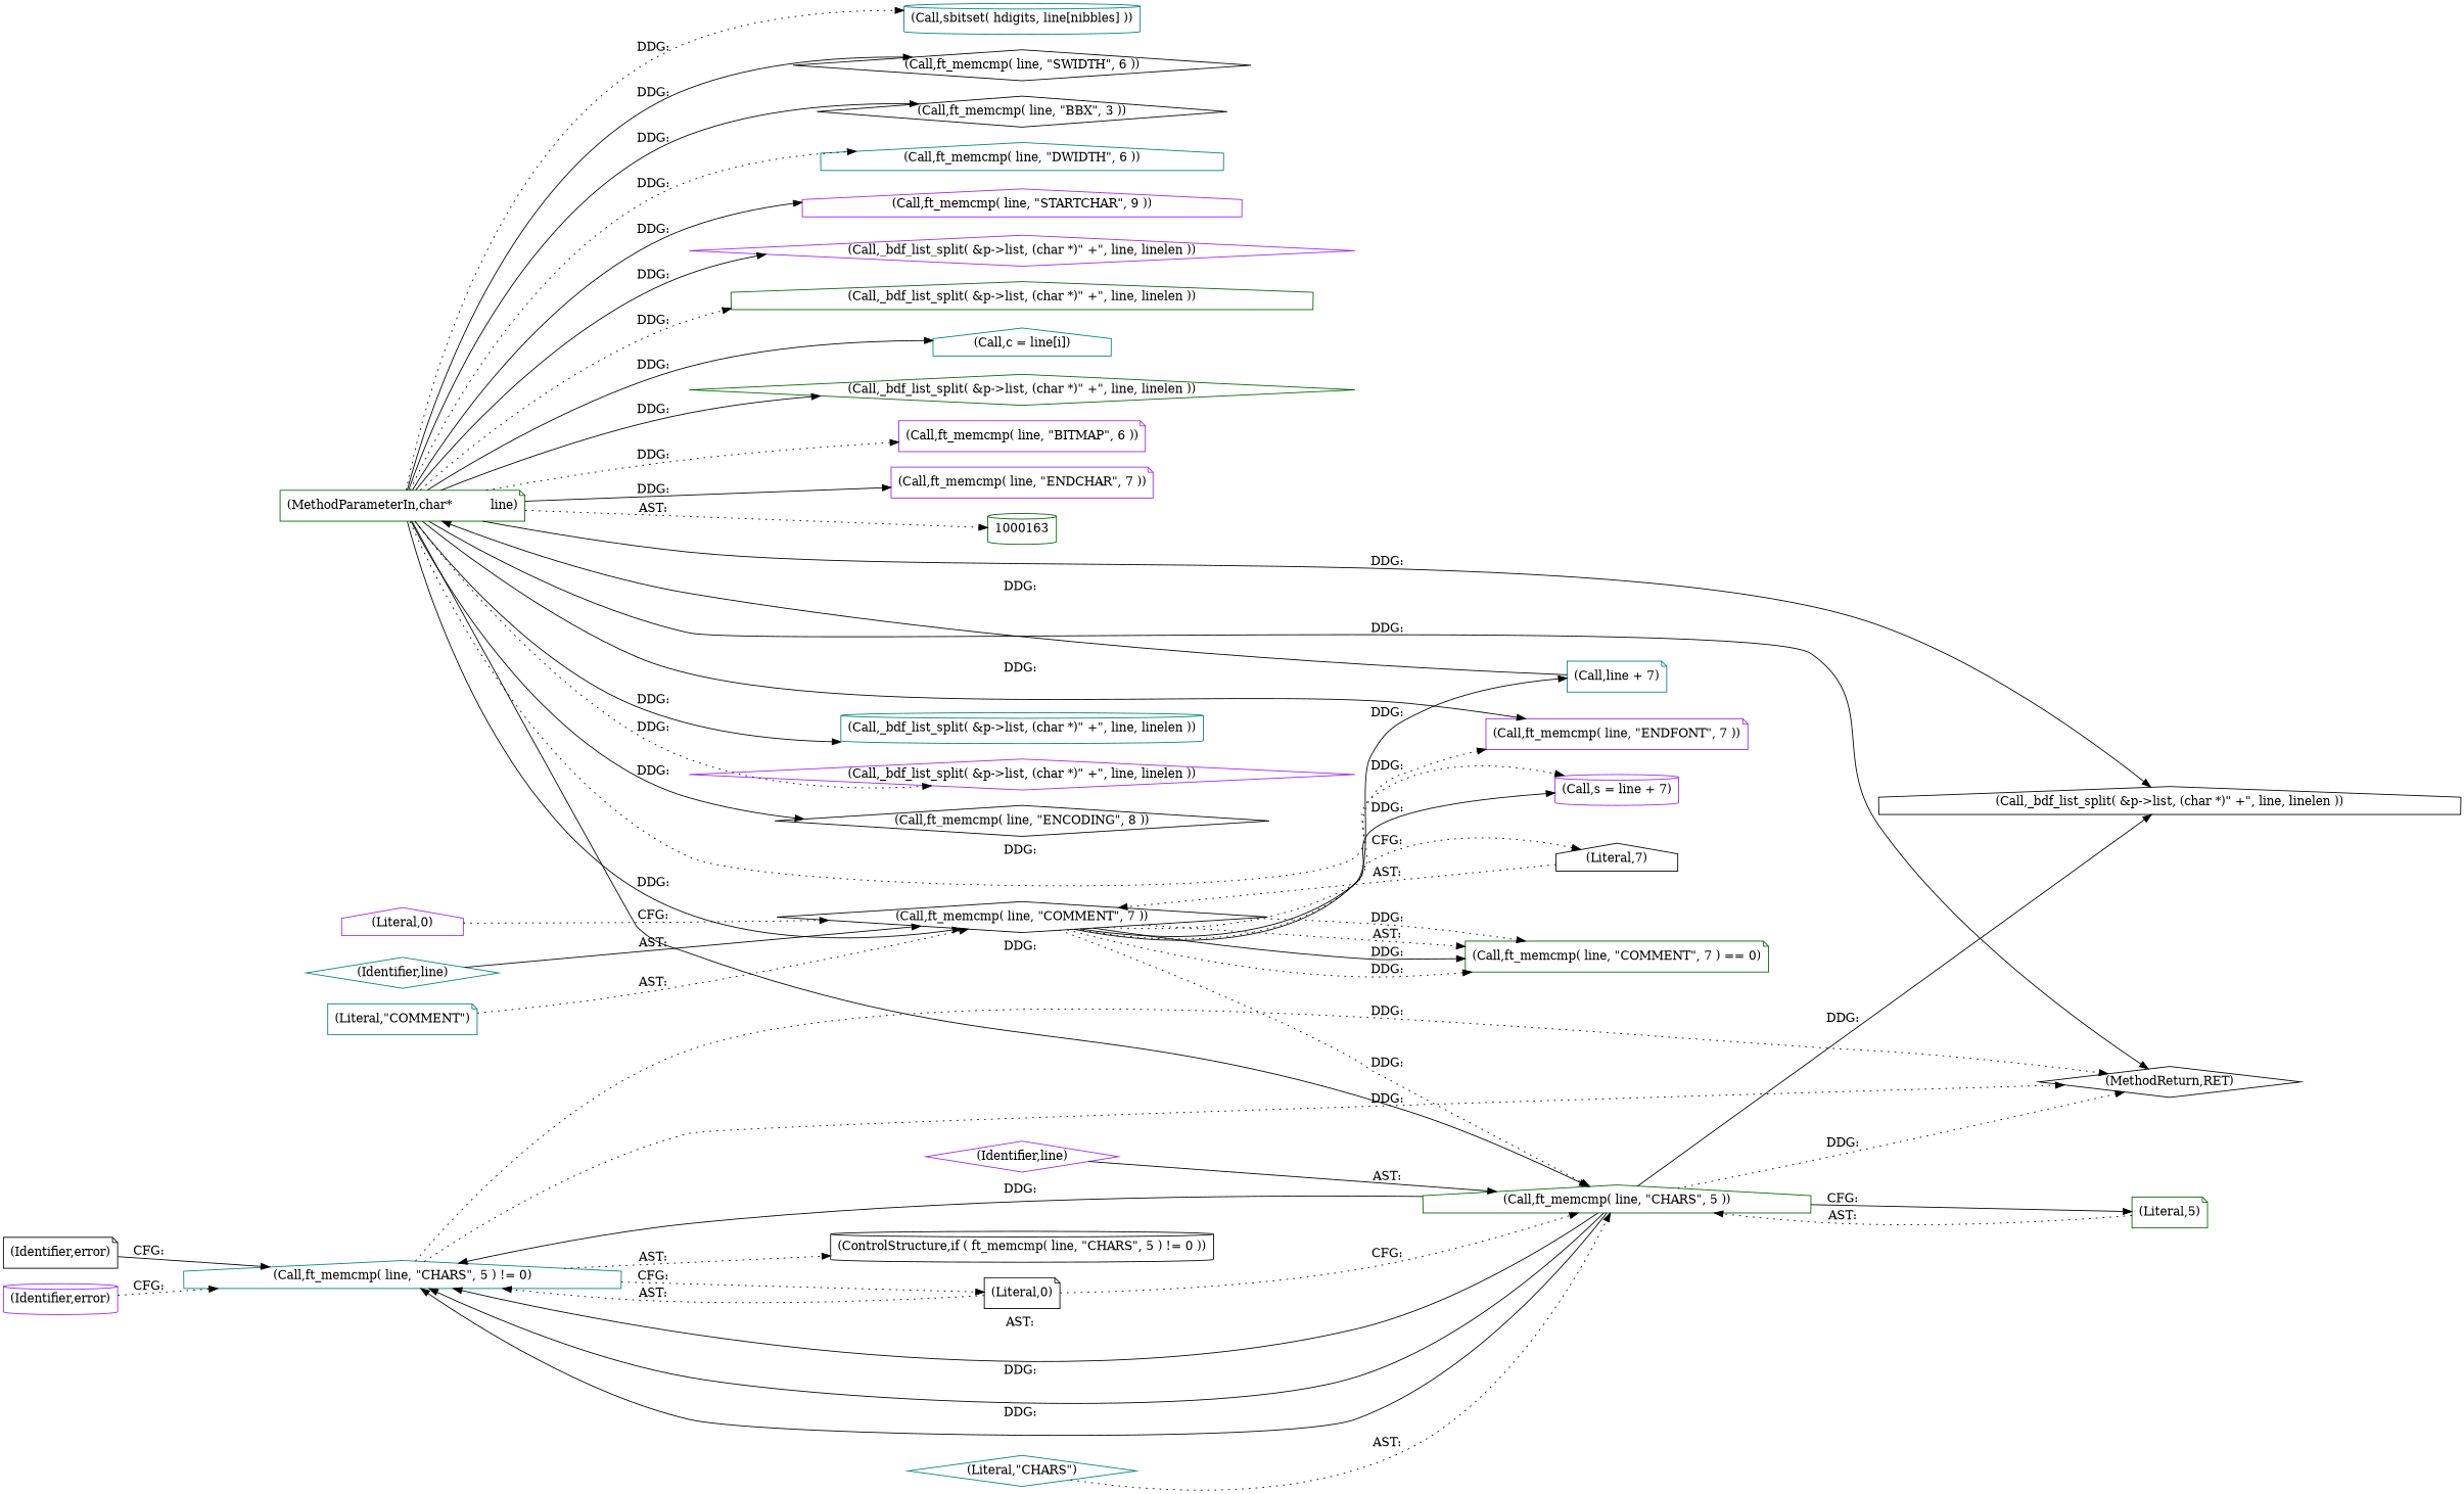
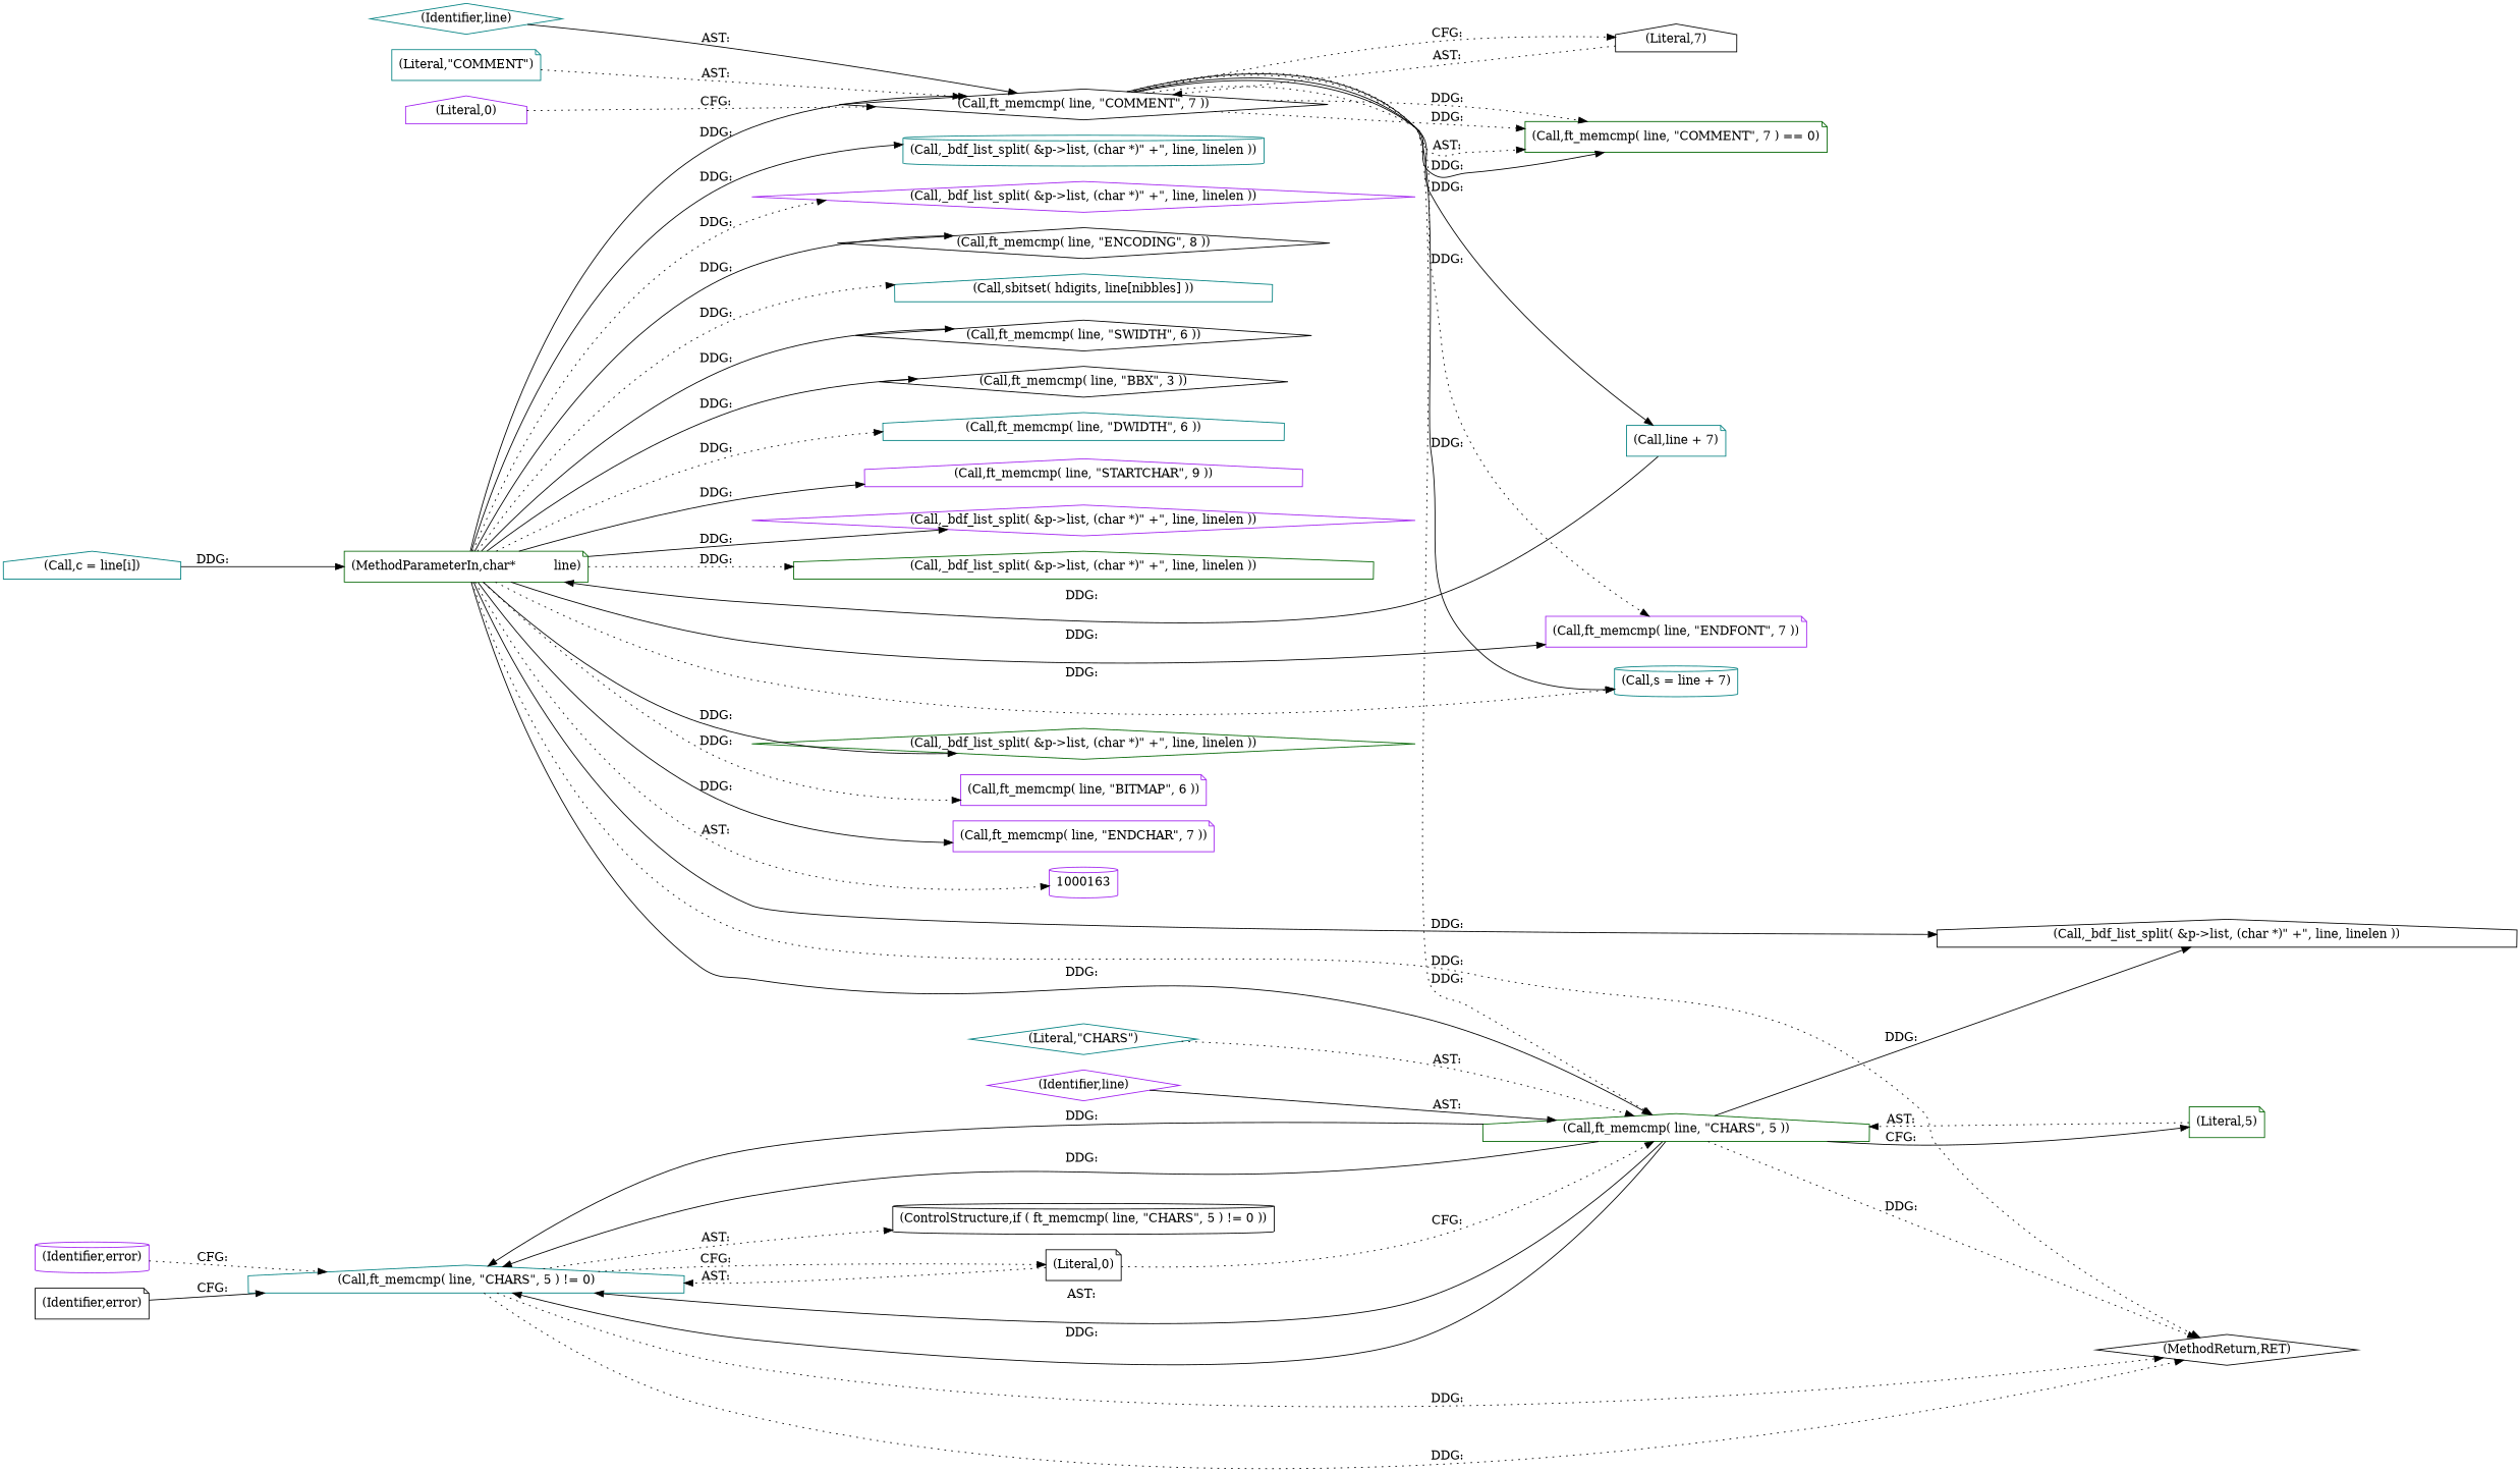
  digraph {
    rankdir=LR
    node [color=teal shape=diamond]
    edge [style=solid]
    n1 [label="(Call,ft_memcmp( line, \"CHARS\", 5 ) != 0)" shape=house]
    n2 [color=black label="(Literal,0)" shape=note]
    n3 [color=black label="(MethodReturn,RET)"]
    n4 [color=black label="(ControlStructure,if ( ft_memcmp( line, \"CHARS\", 5 ) != 0 ))" shape=cylinder]
    n5 [color=darkgreen label="(Call,ft_memcmp( line, \"CHARS\", 5 ))" shape=house]
    n6 [color=darkgreen label="(Literal,5)" shape=note]
    n7 [color=black label="(Call,_bdf_list_split( &p->list, (char *)\" +\", line, linelen ))" shape=house]
    n8 [color=black label="(Call,ft_memcmp( line, \"COMMENT\", 7 ))"]
    n9 [label="(Call,line + 7)" shape=note]
-   n10 [color=purple label="(Call,s = line + 7)" shape=cylinder]
+   n10 [label="(Call,s = line + 7)" shape=cylinder]
    n11 [color=black label="(Literal,7)" shape=house]
    n12 [color=darkgreen label="(Call,ft_memcmp( line, \"COMMENT\", 7 ) == 0)" shape=note]
    n13 [color=purple label="(Call,ft_memcmp( line, \"ENDFONT\", 7 ))" shape=note]
    n14 [color=darkgreen label="(MethodParameterIn,char*          line)" shape=note]
    n15 [label="(Call,_bdf_list_split( &p->list, (char *)\" +\", line, linelen ))" shape=cylinder]
    n16 [color=purple label="(Call,_bdf_list_split( &p->list, (char *)\" +\", line, linelen ))"]
    n17 [color=black label="(Call,ft_memcmp( line, \"ENCODING\", 8 ))"]
-   n18 [label="(Call,sbitset( hdigits, line[nibbles] ))" shape=cylinder]
+   n18 [label="(Call,sbitset( hdigits, line[nibbles] ))" shape=house]
    n19 [color=black label="(Call,ft_memcmp( line, \"SWIDTH\", 6 ))"]
    n20 [color=black label="(Call,ft_memcmp( line, \"BBX\", 3 ))"]
    n21 [label="(Call,ft_memcmp( line, \"DWIDTH\", 6 ))" shape=house]
    n22 [color=purple label="(Call,ft_memcmp( line, \"STARTCHAR\", 9 ))" shape=house]
    n23 [color=purple label="(Call,_bdf_list_split( &p->list, (char *)\" +\", line, linelen ))"]
    n24 [color=darkgreen label="(Call,_bdf_list_split( &p->list, (char *)\" +\", line, linelen ))" shape=house]
    n25 [label="(Call,c = line[i])" shape=house]
    n26 [color=darkgreen label="(Call,_bdf_list_split( &p->list, (char *)\" +\", line, linelen ))"]
    n27 [color=purple label="(Call,ft_memcmp( line, \"BITMAP\", 6 ))" shape=note]
    n28 [color=purple label="(Call,ft_memcmp( line, \"ENDCHAR\", 7 ))" shape=note]
-   1000163 [color=darkgreen shape=cylinder]
+   1000163 [color=purple shape=cylinder]
    n30 [label="(Literal,\"CHARS\")"]
    n31 [label="(Identifier,line)"]
    n32 [label="(Literal,\"COMMENT\")" shape=note]
    n33 [color=purple label="(Literal,0)" shape=house]
    n34 [color=black label="(Identifier,error)" shape=note]
    n35 [color=purple label="(Identifier,error)" shape=cylinder]
    n36 [color=purple label="(Identifier,line)"]
    n1 -> n2 [label="CFG: " style=dotted]
    n1 -> n3 [label="DDG: " style=dotted]
    n1 -> n3 [label="DDG: " style=dotted]
    n1 -> n4 [label="AST: " style=dotted]
    n2 -> n1 [label="AST: " style=dotted]
    n2 -> n5 [label="CFG: " style=dotted]
    n5 -> n1 [label="AST: "]
    n5 -> n1 [label="DDG: "]
    n5 -> n1 [label="DDG: "]
    n5 -> n1 [label="DDG: "]
    n5 -> n3 [label="DDG: " style=dotted]
    n5 -> n6 [label="CFG: "]
    n5 -> n7 [label="DDG: "]
    n6 -> n5 [label="AST: " style=dotted]
    n8 -> n5 [label="DDG: " style=dotted]
    n8 -> n9 [label="DDG: "]
    n8 -> n10 [label="DDG: "]
    n8 -> n11 [label="CFG: " style=dotted]
    n8 -> n12 [label="AST: " style=dotted]
    n8 -> n12 [label="DDG: "]
    n8 -> n12 [label="DDG: " style=dotted]
    n8 -> n12 [label="DDG: " style=dotted]
    n8 -> n13 [label="DDG: " style=dotted]
    n9 -> n14 [label="DDG: "]
    n11 -> n8 [label="AST: " style=dotted]
-   n14 -> n3 [label="DDG: "]
+   n14 -> n3 [label="DDG: " style=dotted]
    n14 -> n5 [label="DDG: "]
    n14 -> n7 [label="DDG: "]
    n14 -> n8 [label="DDG: "]
    n14 -> n10 [label="DDG: " style=dotted]
    n14 -> n13 [label="DDG: "]
    n14 -> n15 [label="DDG: "]
    n14 -> n16 [label="DDG: " style=dotted]
    n14 -> n17 [label="DDG: "]
    n14 -> n18 [label="DDG: " style=dotted]
    n14 -> n19 [label="DDG: "]
    n14 -> n20 [label="DDG: "]
    n14 -> n21 [label="DDG: " style=dotted]
    n14 -> n22 [label="DDG: "]
    n14 -> n23 [label="DDG: "]
    n14 -> n24 [label="DDG: " style=dotted]
-   n14 -> n25 [label="DDG: "]
+   n25 -> n14 [label="DDG: "]
    n14 -> n26 [label="DDG: "]
    n14 -> n27 [label="DDG: " style=dotted]
    n14 -> n28 [label="DDG: "]
    n14 -> 1000163 [label="AST: " style=dotted]
    n30 -> n5 [label="AST: " style=dotted]
    n31 -> n8 [label="AST: "]
    n32 -> n8 [label="AST: " style=dotted]
    n33 -> n8 [label="CFG: " style=dotted]
    n34 -> n1 [label="CFG: "]
    n35 -> n1 [label="CFG: " style=dotted]
    n36 -> n5 [label="AST: "]
  }
